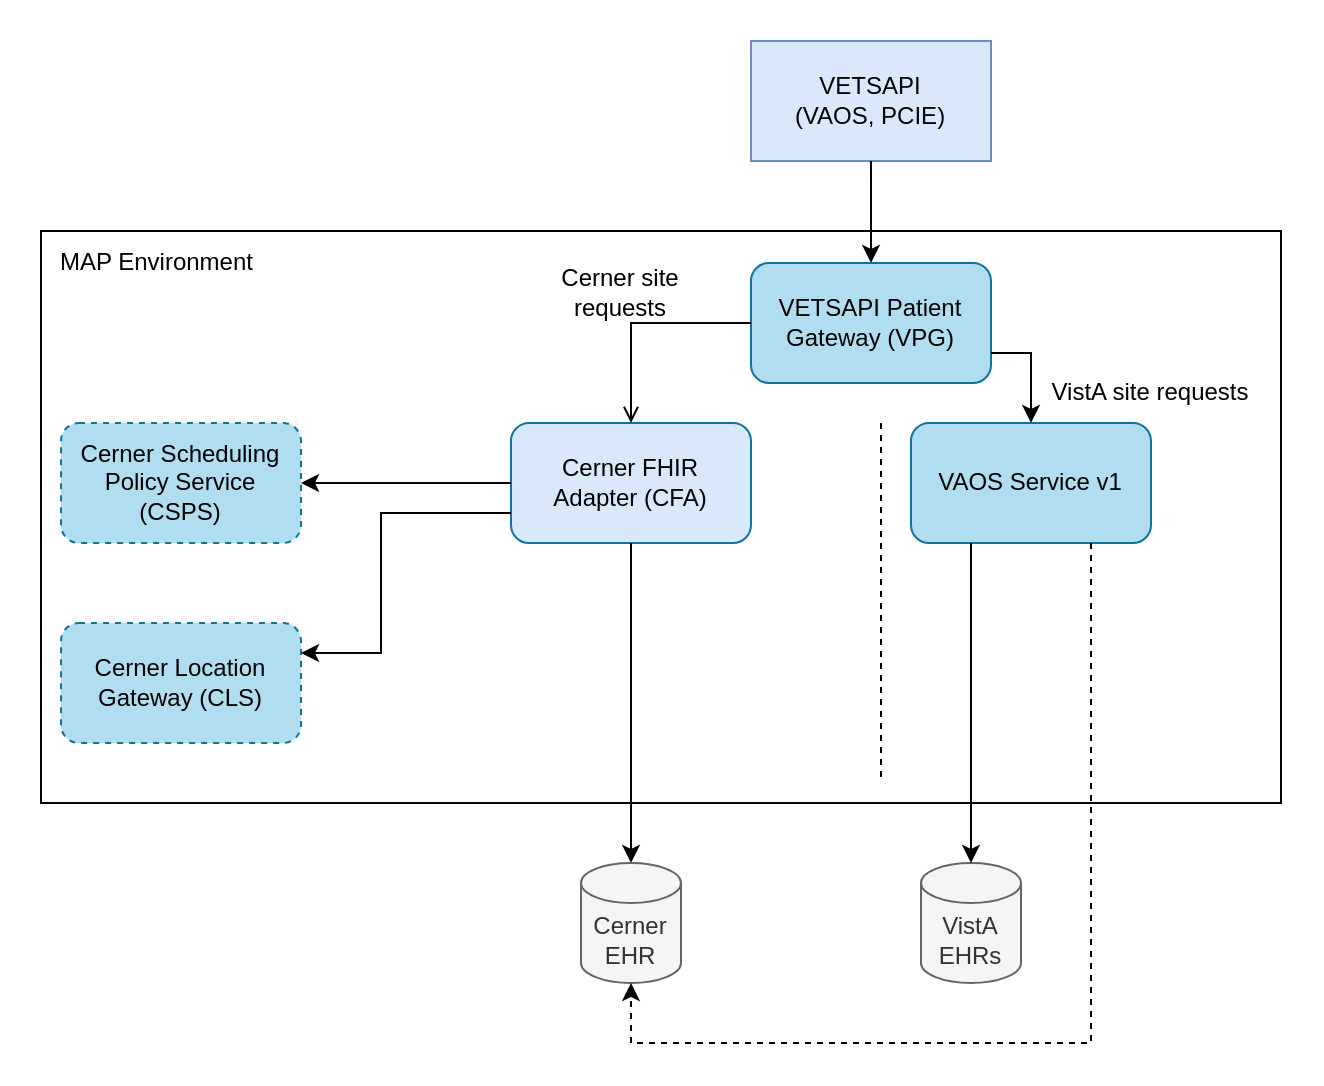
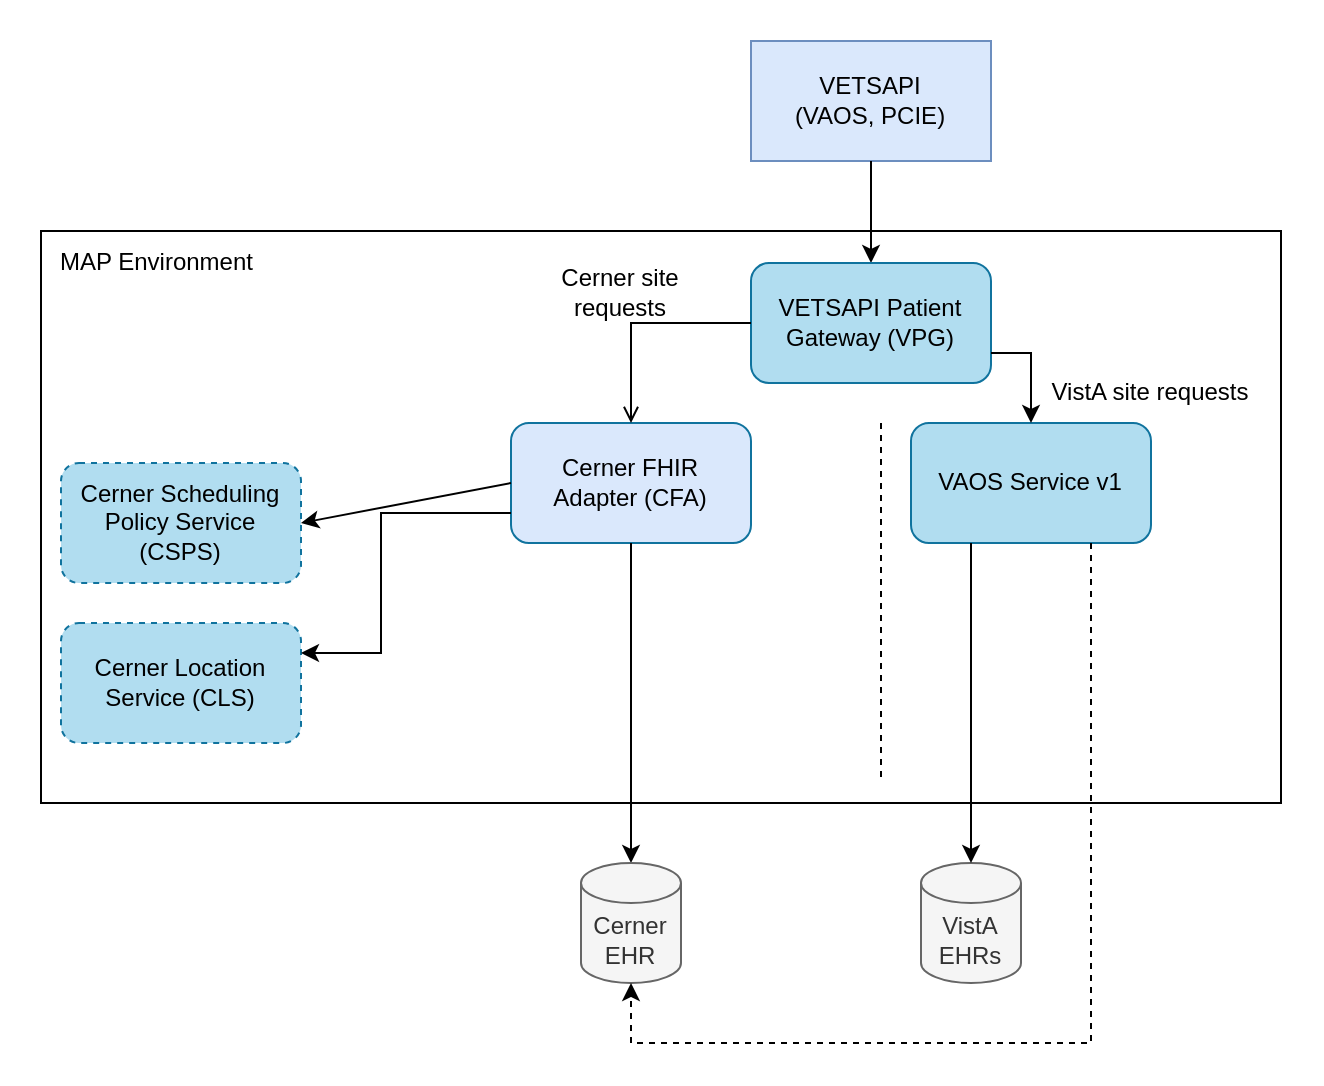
  <mxCell id="0" />
  <mxCell id="1" parent="0" />
  <mxCell id="2" value="&lt;div&gt;MAP Environment&lt;/div&gt;" style="rounded=0;whiteSpace=wrap;html=1;fillColor=none;align=left;verticalAlign=top;spacingTop=4;spacing=0;spacingLeft=10;" vertex="1" parent="1"><mxGeometry x="20" y="115" width="620" height="286" as="geometry" /></mxCell>
  <mxCell id="3" value="Cerner FHIR&lt;br&gt;Adapter (CFA)" style="rounded=1;whiteSpace=wrap;html=1;fillColor=#dae8fc;strokeColor=#10739e;" vertex="1" parent="1"><mxGeometry x="255" y="211" width="120" height="60" as="geometry" /></mxCell>
  <mxCell id="4" value="&lt;div&gt;VETSAPI&lt;br&gt;(VAOS, PCIE)&lt;br&gt;&lt;/div&gt;" style="whiteSpace=wrap;html=1;fillColor=#dae8fc;strokeColor=#6c8ebf;rounded=0;" vertex="1" parent="1"><mxGeometry x="375" y="20" width="120" height="60" as="geometry" /></mxCell>
  <mxCell id="5" value="" style="endArrow=classic;html=1;rounded=0;exitX=0.5;exitY=1;exitDx=0;exitDy=0;entryX=0.5;entryY=0;entryDx=0;entryDy=0;" edge="1" parent="1" source="4" target="13"><mxGeometry width="50" height="50" relative="1" as="geometry"><mxPoint x="290" y="361" as="sourcePoint" /><mxPoint x="340" y="311" as="targetPoint" /></mxGeometry></mxCell>
  <mxCell id="6" value="" style="endArrow=classic;html=1;rounded=0;exitX=0.5;exitY=1;exitDx=0;exitDy=0;entryX=0.5;entryY=0;entryDx=0;entryDy=0;entryPerimeter=0;" edge="1" parent="1" source="3" target="9"><mxGeometry width="50" height="50" relative="1" as="geometry"><mxPoint x="325" y="111" as="sourcePoint" /><mxPoint x="315" y="313" as="targetPoint" /></mxGeometry></mxCell>
- <mxCell id="7" value="Cerner Location Gateway (CLS)" style="rounded=1;whiteSpace=wrap;html=1;fillColor=#b1ddf0;strokeColor=#10739e;dashed=1;strokeWidth=1;" vertex="1" parent="1"><mxGeometry x="30" y="311" width="120" height="60" as="geometry" /></mxCell>
- <mxCell id="8" value="Cerner Scheduling Policy Service (CSPS)" style="rounded=1;whiteSpace=wrap;html=1;fillColor=#b1ddf0;strokeColor=#10739e;dashed=1;" vertex="1" parent="1"><mxGeometry x="30" y="211" width="120" height="60" as="geometry" /></mxCell>
+ <mxCell id="7" value="Cerner Location Service (CLS)" style="rounded=1;whiteSpace=wrap;html=1;fillColor=#b1ddf0;strokeColor=#10739e;dashed=1;strokeWidth=1;" vertex="1" parent="1"><mxGeometry x="30" y="311" width="120" height="60" as="geometry" /></mxCell>
+ <mxCell id="8" value="Cerner Scheduling Policy Service (CSPS)" style="rounded=1;whiteSpace=wrap;html=1;fillColor=#b1ddf0;strokeColor=#10739e;dashed=1;" vertex="1" parent="1"><mxGeometry x="30" y="231" width="120" height="60" as="geometry" /></mxCell>
  <mxCell id="9" value="Cerner EHR" style="shape=cylinder3;whiteSpace=wrap;html=1;boundedLbl=1;backgroundOutline=1;size=10;fillColor=#f5f5f5;fontColor=#333333;strokeColor=#666666;" vertex="1" parent="1"><mxGeometry x="290" y="431" width="50" height="60" as="geometry" /></mxCell>
  <mxCell id="10" value="VistA EHRs" style="shape=cylinder3;whiteSpace=wrap;html=1;boundedLbl=1;backgroundOutline=1;size=10;fillColor=#f5f5f5;fontColor=#333333;strokeColor=#666666;" vertex="1" parent="1"><mxGeometry x="460" y="431" width="50" height="60" as="geometry" /></mxCell>
  <mxCell id="11" value="" style="endArrow=classic;html=1;rounded=0;exitX=0;exitY=0.75;exitDx=0;exitDy=0;entryX=1;entryY=0.25;entryDx=0;entryDy=0;" edge="1" parent="1" source="3" target="7"><mxGeometry width="50" height="50" relative="1" as="geometry"><mxPoint x="290" y="381" as="sourcePoint" /><mxPoint x="340" y="331" as="targetPoint" /><Array as="points"><mxPoint x="190" y="256" /><mxPoint x="190" y="326" /></Array></mxGeometry></mxCell>
  <mxCell id="12" value="" style="endArrow=classic;html=1;rounded=0;exitX=0;exitY=0.5;exitDx=0;exitDy=0;entryX=1;entryY=0.5;entryDx=0;entryDy=0;" edge="1" parent="1" source="3" target="8"><mxGeometry width="50" height="50" relative="1" as="geometry"><mxPoint x="200" y="321" as="sourcePoint" /><mxPoint x="160" y="231" as="targetPoint" /></mxGeometry></mxCell>
  <mxCell id="13" value="VETSAPI Patient Gateway (VPG)" style="rounded=1;whiteSpace=wrap;html=1;fillColor=#b1ddf0;strokeColor=#10739e;" vertex="1" parent="1"><mxGeometry x="375" y="131" width="120" height="60" as="geometry" /></mxCell>
  <mxCell id="14" value="" style="endArrow=open;html=1;rounded=0;exitX=0;exitY=0.5;exitDx=0;exitDy=0;entryX=0.5;entryY=0;entryDx=0;entryDy=0;" edge="1" parent="1" source="13" target="3"><mxGeometry width="50" height="50" relative="1" as="geometry"><mxPoint x="435" y="221" as="sourcePoint" /><mxPoint x="325" y="181" as="targetPoint" /><Array as="points"><mxPoint x="315" y="161" /></Array></mxGeometry></mxCell>
  <mxCell id="15" value="VAOS Service v1" style="rounded=1;whiteSpace=wrap;html=1;fillColor=#b1ddf0;strokeColor=#10739e;" vertex="1" parent="1"><mxGeometry x="455" y="211" width="120" height="60" as="geometry" /></mxCell>
  <mxCell id="16" value="" style="endArrow=classic;html=1;rounded=0;entryX=0.5;entryY=0;entryDx=0;entryDy=0;entryPerimeter=0;exitX=0.25;exitY=1;exitDx=0;exitDy=0;" edge="1" parent="1" source="15" target="10"><mxGeometry width="50" height="50" relative="1" as="geometry"><mxPoint x="515" y="395" as="sourcePoint" /><mxPoint x="465" y="457" as="targetPoint" /></mxGeometry></mxCell>
  <mxCell id="17" value="" style="endArrow=classic;html=1;rounded=0;exitX=1;exitY=0.75;exitDx=0;exitDy=0;entryX=0.5;entryY=0;entryDx=0;entryDy=0;" edge="1" parent="1" source="13" target="15"><mxGeometry width="50" height="50" relative="1" as="geometry"><mxPoint x="445" y="211" as="sourcePoint" /><mxPoint x="600" y="241" as="targetPoint" /><Array as="points"><mxPoint x="515" y="176" /></Array></mxGeometry></mxCell>
  <mxCell id="18" value="" style="endArrow=none;dashed=1;html=1;rounded=0;" edge="1" parent="1"><mxGeometry width="50" height="50" relative="1" as="geometry"><mxPoint x="440" y="211" as="sourcePoint" /><mxPoint x="440" y="391" as="targetPoint" /></mxGeometry></mxCell>
  <mxCell id="19" value="Cerner site requests" style="text;html=1;strokeColor=none;fillColor=none;align=center;verticalAlign=middle;whiteSpace=wrap;rounded=0;" vertex="1" parent="1"><mxGeometry x="255" y="131" width="110" height="30" as="geometry" /></mxCell>
  <mxCell id="20" value="VistA site requests" style="text;html=1;strokeColor=none;fillColor=none;align=center;verticalAlign=middle;whiteSpace=wrap;rounded=0;" vertex="1" parent="1"><mxGeometry x="520" y="181" width="110" height="30" as="geometry" /></mxCell>
  <mxCell id="21" value="" style="endArrow=classic;html=1;rounded=0;exitX=0.75;exitY=1;exitDx=0;exitDy=0;entryX=0.5;entryY=1;entryDx=0;entryDy=0;entryPerimeter=0;dashed=1;" edge="1" parent="1" source="15" target="9"><mxGeometry width="50" height="50" relative="1" as="geometry"><mxPoint x="660" y="395" as="sourcePoint" /><mxPoint x="660" y="531" as="targetPoint" /><Array as="points"><mxPoint x="545" y="521" /><mxPoint x="315" y="521" /></Array></mxGeometry></mxCell>
